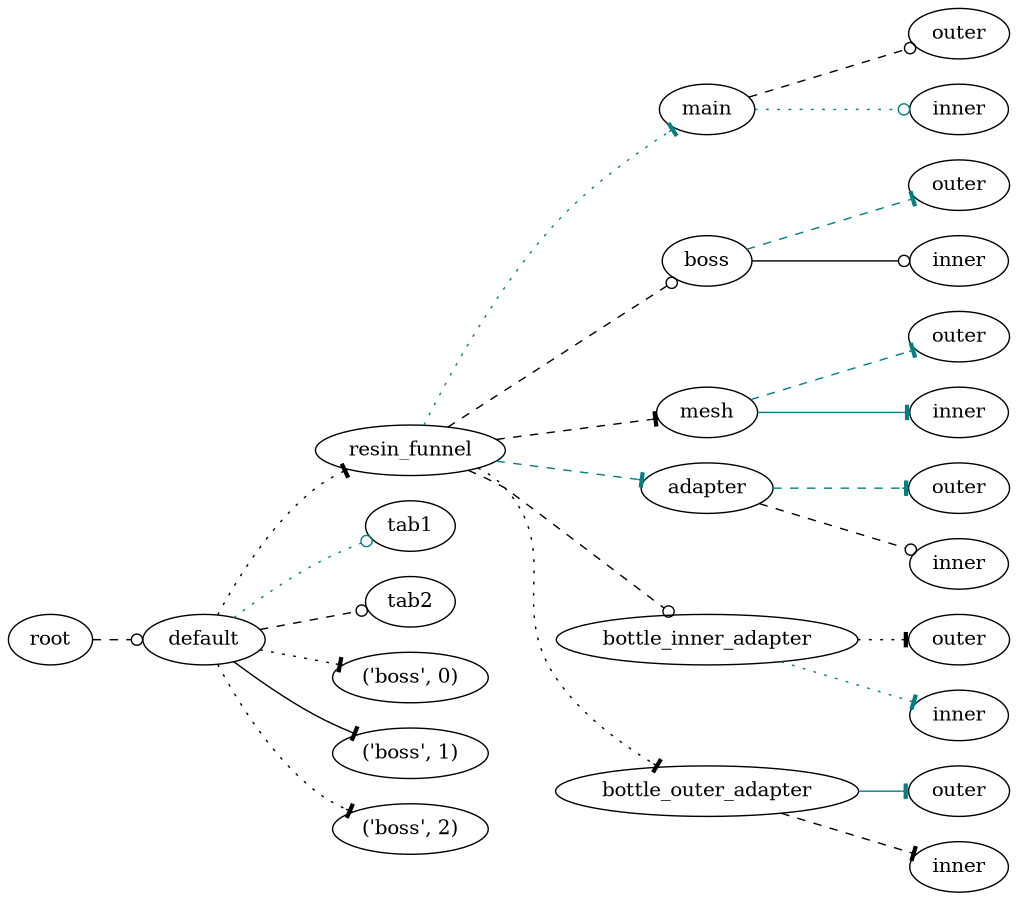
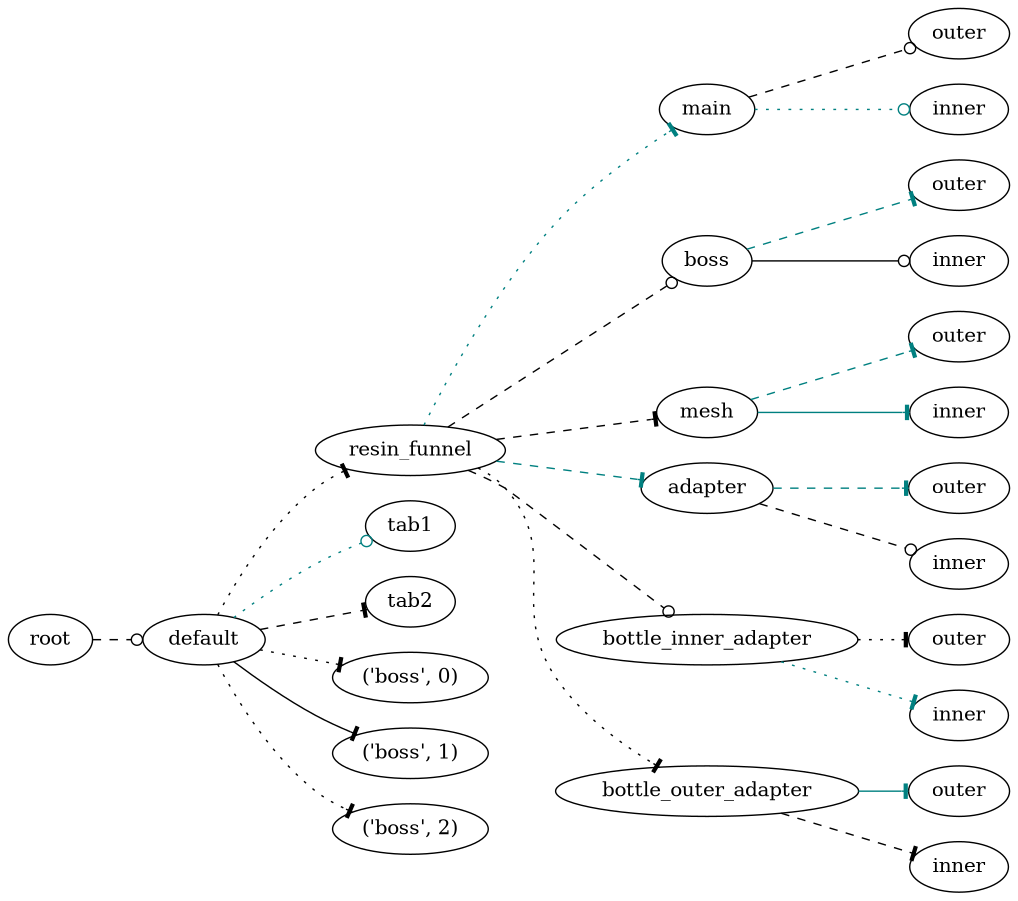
  digraph {
    rankdir=LR
    edge [arrowhead=tee color=black style=dashed]
    n1 [label=root]
    n2 [label=default]
    n3 [label=resin_funnel]
    n4 [label=tab1]
    n5 [label=tab2]
    n6 [label="\('boss',\ 0\)"]
    n7 [label="\('boss',\ 1\)"]
    n8 [label="\('boss',\ 2\)"]
    n9 [label=main]
    n10 [label=boss]
    n11 [label=mesh]
    n12 [label=adapter]
    n13 [label=bottle_inner_adapter]
    n14 [label=bottle_outer_adapter]
    n15 [label=outer]
    n16 [label=inner]
    n17 [label=outer]
    n18 [label=inner]
    n19 [label=outer]
    n20 [label=inner]
    n21 [label=outer]
    n22 [label=inner]
    n23 [label=outer]
    n24 [label=inner]
    n25 [label=outer]
    n26 [label=inner]
    n1 -> n2 [arrowhead=odot]
    n2 -> n3 [style=dotted]
    n2 -> n4 [arrowhead=odot color=teal style=dotted]
-   n2 -> n5 [arrowhead=odot]
+   n2 -> n5
    n2 -> n6 [style=dotted]
    n2 -> n7 [style=solid]
    n2 -> n8 [style=dotted]
    n3 -> n9 [color=teal style=dotted]
    n3 -> n10 [arrowhead=odot]
    n3 -> n11
    n3 -> n12 [color=teal]
    n3 -> n13 [arrowhead=odot]
    n3 -> n14 [style=dotted]
    n9 -> n15 [arrowhead=odot]
    n9 -> n16 [arrowhead=odot color=teal style=dotted]
    n10 -> n17 [color=teal]
    n10 -> n18 [arrowhead=odot style=solid]
    n11 -> n19 [color=teal]
    n11 -> n20 [color=teal style=solid]
    n12 -> n21 [color=teal]
    n12 -> n22 [arrowhead=odot]
    n13 -> n23 [style=dotted]
    n13 -> n24 [color=teal style=dotted]
    n14 -> n25 [color=teal style=solid]
    n14 -> n26
  }
